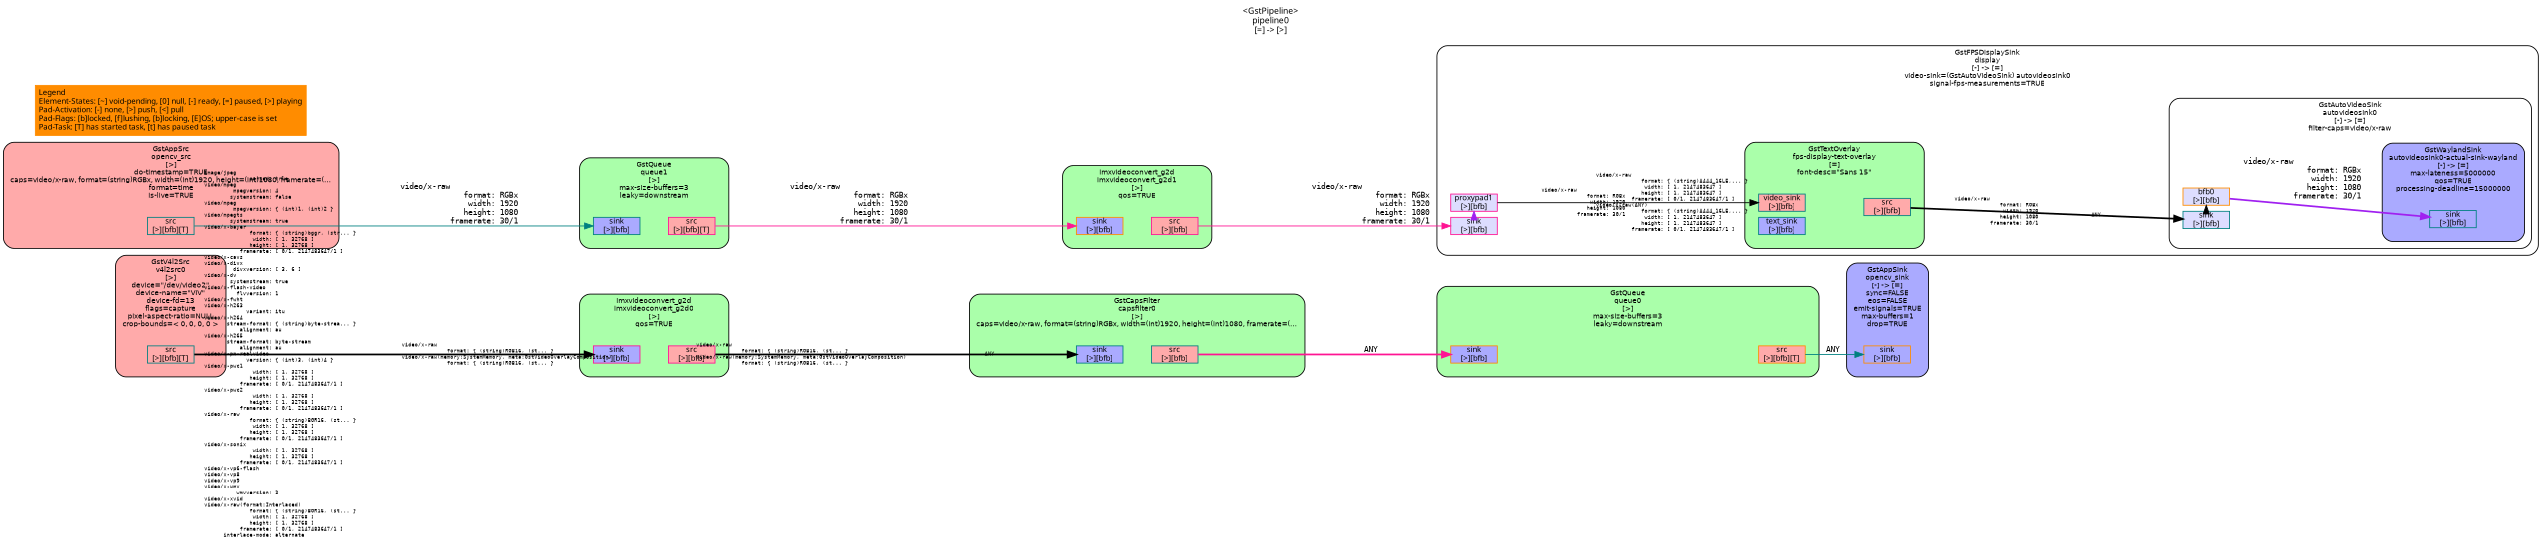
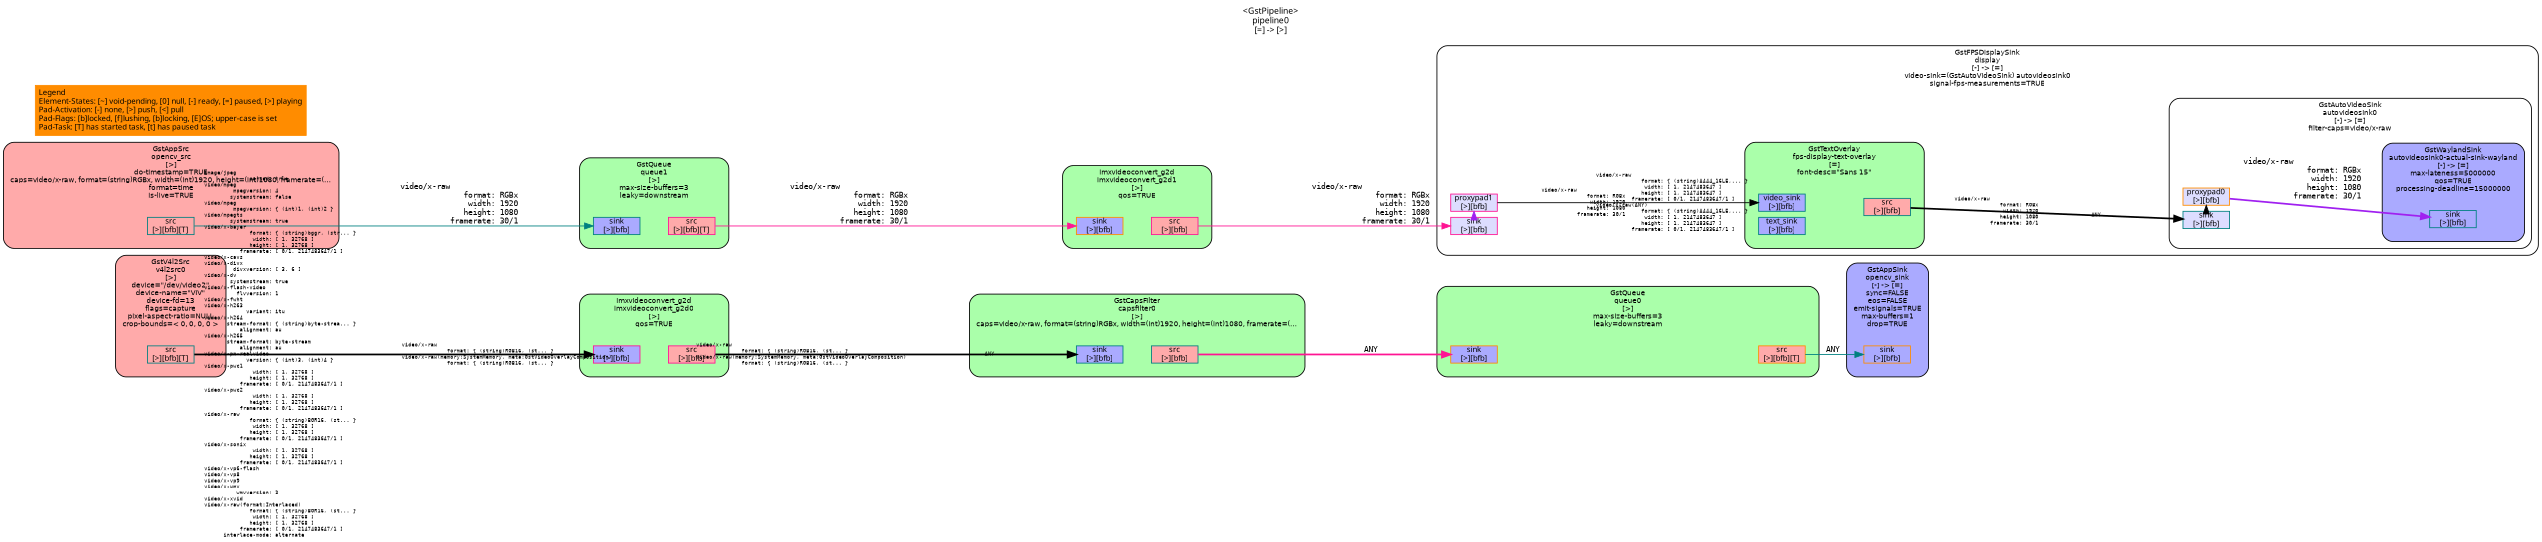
  digraph {
    fontname=sans
    fontsize=10
    label="<GstPipeline>\npipeline0\n[=] -> [>]"
    labelloc=t
    nodesep=.1
    rankdir=LR
    ranksep=.2
    node [color=teal fillcolor="#aaaaff" fontname=sans fontsize=9 margin="0.0,0.0" shape=box style="filled,solid"]
    edge [fontname=monospace fontsize=9 labelfontsize=6 style=solid]
    n1 [height=0.2 label="sink\n[>][bfb]"]
    n2 [fillcolor="#ffaaaa" height=0.2 label="src\n[>][bfb]"]
    n3 [color=deeppink fillcolor="#ddddff" height=0.2 label="proxypad1\n[>][bfb]"]
    n4 [color=deeppink fillcolor="#ddddff" height=0.2 label="sink\n[>][bfb]"]
-   n5 [fillcolor="#ffaaaa" height=0.2 label="video_sink\n[>][bfb]"]
+   n5 [height=0.2 label="video_sink\n[>][bfb]"]
    n6 [height=0.2 label="text_sink\n[>][bfb]"]
    n7 [fillcolor="#ffaaaa" height=0.2 label="src\n[>][bfb]"]
    n8 [fillcolor="#ddddff" height=0.2 label="sink\n[>][bfb]"]
-   n9 [color=darkorange fillcolor="#ddddff" height=0.2 label="bfb0\n[>][bfb]"]
+   n9 [color=darkorange fillcolor="#ddddff" height=0.2 label="proxypad0\n[>][bfb]"]
    n10 [height=0.2 label="sink\n[>][bfb]"]
    n11 [height=0.2 label="sink\n[>][bfb]"]
    n12 [color=deeppink fillcolor="#ffaaaa" height=0.2 label="src\n[>][bfb][T]"]
    n13 [color=darkorange height=0.2 label="sink\n[>][bfb]"]
    n14 [color=deeppink fillcolor="#ffaaaa" height=0.2 label="src\n[>][bfb]"]
    n15 [fillcolor="#ffaaaa" height=0.2 label="src\n[>][bfb][T]"]
    n16 [color=darkorange height=0.2 label="sink\n[>][bfb]"]
    n17 [color=darkorange height=0.2 label="sink\n[>][bfb]"]
    n18 [color=darkorange fillcolor="#ffaaaa" height=0.2 label="src\n[>][bfb][T]"]
    n19 [color=deeppink height=0.2 label="sink\n[>][bfb]"]
    n20 [color=deeppink fillcolor="#ffaaaa" height=0.2 label="src\n[>][bfb]"]
    n21 [fillcolor="#ffaaaa" height=0.2 label="src\n[>][bfb][T]"]
    n22 [color=darkorange label="Legend\lElement-States: [~] void-pending, [0] null, [-] ready, [=] paused, [>] playing\lPad-Activation: [-] none, [>] push, [<] pull\lPad-Flags: [b]locked, [f]lushing, [b]locking, [E]OS; upper-case is set\lPad-Task: [T] has started task, [t] has paused task\l" margin="0.05,0.05" style=filled fillcolor=""]
    subgraph cluster_1 {
      color=black
      fillcolor="#aaffaa"
      fontname="Bitstream Vera Sans"
      fontsize=8
      label="GstCapsFilter\ncapsfilter0\n[>]\ncaps=video/x-raw, format=(string)RGBx, width=(int)1920, height=(int)1080, framerate=(…"
      style="filled,rounded"
      subgraph cluster_2 {
        color=black
        fillcolor="#aaffaa"
        fontname="Bitstream Vera Sans"
        fontsize=8
        label=""
        style=invis
        n1
      }
      subgraph cluster_3 {
        color=black
        fillcolor="#aaffaa"
        fontname="Bitstream Vera Sans"
        fontsize=8
        label=""
        style=invis
        n2
      }
    }
    subgraph cluster_4 {
      color=black
      fillcolor="#ffffff"
      fontname="Bitstream Vera Sans"
      fontsize=8
      label="GstFPSDisplaySink\ndisplay\n[-] -> [=]\nvideo-sink=(GstAutoVideoSink) autovideosink0\nsignal-fps-measurements=TRUE"
      style="filled,rounded"
      subgraph cluster_5 {
        color=black
        fillcolor="#ffffff"
        fontname="Bitstream Vera Sans"
        fontsize=8
        label=""
        style=invis
        n3
        n4
      }
      subgraph cluster_6 {
        color=black
        fillcolor="#aaffaa"
        fontname="Bitstream Vera Sans"
        fontsize=8
        label="GstTextOverlay\nfps-display-text-overlay\n[=]\nfont-desc=\"Sans 15\""
        style="filled,rounded"
        subgraph cluster_7 {
          color=black
          fillcolor="#aaffaa"
          fontname="Bitstream Vera Sans"
          fontsize=8
          label=""
          style=invis
          n5
          n6
        }
        subgraph cluster_8 {
          color=black
          fillcolor="#aaffaa"
          fontname="Bitstream Vera Sans"
          fontsize=8
          label=""
          style=invis
          n7
        }
      }
      subgraph cluster_9 {
        color=black
        fillcolor="#ffffff"
        fontname="Bitstream Vera Sans"
        fontsize=8
        label="GstAutoVideoSink\nautovideosink0\n[-] -> [=]\nfilter-caps=video/x-raw"
        style="filled,rounded"
        subgraph cluster_10 {
          color=black
          fillcolor="#ffffff"
          fontname="Bitstream Vera Sans"
          fontsize=8
          label=""
          style=invis
          n8
          n9
        }
        subgraph cluster_11 {
          color=black
          fillcolor="#aaaaff"
          fontname="Bitstream Vera Sans"
          fontsize=8
          label="GstWaylandSink\nautovideosink0-actual-sink-wayland\n[-] -> [=]\nmax-lateness=5000000\nqos=TRUE\nprocessing-deadline=15000000"
          style="filled,rounded"
          subgraph cluster_12 {
            color=black
            fillcolor="#aaaaff"
            fontname="Bitstream Vera Sans"
            fontsize=8
            label=""
            style=invis
            n10
          }
        }
      }
    }
    subgraph cluster_13 {
      color=black
      fillcolor="#aaffaa"
      fontname="Bitstream Vera Sans"
      fontsize=8
      label="GstQueue\nqueue1\n[>]\nmax-size-buffers=3\nleaky=downstream"
      style="filled,rounded"
      subgraph cluster_14 {
        color=black
        fillcolor="#aaffaa"
        fontname="Bitstream Vera Sans"
        fontsize=8
        label=""
        style=invis
        n11
      }
      subgraph cluster_15 {
        color=black
        fillcolor="#aaffaa"
        fontname="Bitstream Vera Sans"
        fontsize=8
        label=""
        style=invis
        n12
      }
    }
    subgraph cluster_16 {
      color=black
      fillcolor="#aaffaa"
      fontname="Bitstream Vera Sans"
      fontsize=8
      label="imxvideoconvert_g2d\nimxvideoconvert_g2d1\n[>]\nqos=TRUE"
      style="filled,rounded"
      subgraph cluster_17 {
        color=black
        fillcolor="#aaffaa"
        fontname="Bitstream Vera Sans"
        fontsize=8
        label=""
        style=invis
        n13
      }
      subgraph cluster_18 {
        color=black
        fillcolor="#aaffaa"
        fontname="Bitstream Vera Sans"
        fontsize=8
        label=""
        style=invis
        n14
      }
    }
    subgraph cluster_19 {
      color=black
      fillcolor="#ffaaaa"
      fontname="Bitstream Vera Sans"
      fontsize=8
      label="GstAppSrc\nopencv_src\n[>]\ndo-timestamp=TRUE\ncaps=video/x-raw, format=(string)RGBx, width=(int)1920, height=(int)1080, framerate=(…\nformat=time\nis-live=TRUE"
      style="filled,rounded"
      subgraph cluster_20 {
        color=black
        fillcolor="#ffaaaa"
        fontname="Bitstream Vera Sans"
        fontsize=8
        label=""
        style=invis
        n15
      }
    }
    subgraph cluster_21 {
      color=black
      fillcolor="#aaaaff"
      fontname="Bitstream Vera Sans"
      fontsize=8
      label="GstAppSink\nopencv_sink\n[-] -> [=]\nsync=FALSE\neos=FALSE\nemit-signals=TRUE\nmax-buffers=1\ndrop=TRUE"
      style="filled,rounded"
      subgraph cluster_22 {
        color=black
        fillcolor="#aaaaff"
        fontname="Bitstream Vera Sans"
        fontsize=8
        label=""
        style=invis
        n16
      }
    }
    subgraph cluster_23 {
      color=black
      fillcolor="#aaffaa"
      fontname="Bitstream Vera Sans"
      fontsize=8
      label="GstQueue\nqueue0\n[>]\nmax-size-buffers=3\nleaky=downstream"
      style="filled,rounded"
      subgraph cluster_24 {
        color=black
        fillcolor="#aaffaa"
        fontname="Bitstream Vera Sans"
        fontsize=8
        label=""
        style=invis
        n17
      }
      subgraph cluster_25 {
        color=black
        fillcolor="#aaffaa"
        fontname="Bitstream Vera Sans"
        fontsize=8
        label=""
        style=invis
        n18
      }
    }
    subgraph cluster_26 {
      color=black
      fillcolor="#aaffaa"
      fontname="Bitstream Vera Sans"
      fontsize=8
      label="imxvideoconvert_g2d\nimxvideoconvert_g2d0\n[>]\nqos=TRUE"
      style="filled,rounded"
      subgraph cluster_27 {
        color=black
        fillcolor="#aaffaa"
        fontname="Bitstream Vera Sans"
        fontsize=8
        label=""
        style=invis
        n19
      }
      subgraph cluster_28 {
        color=black
        fillcolor="#aaffaa"
        fontname="Bitstream Vera Sans"
        fontsize=8
        label=""
        style=invis
        n20
      }
    }
    subgraph cluster_29 {
      color=black
      fillcolor="#ffaaaa"
      fontname="Bitstream Vera Sans"
      fontsize=8
      label="GstV4l2Src\nv4l2src0\n[>]\ndevice=\"/dev/video2\"\ndevice-name=\"VIV\"\ndevice-fd=13\nflags=capture\npixel-aspect-ratio=NULL\ncrop-bounds=< 0, 0, 0, 0 >"
      style="filled,rounded"
      subgraph cluster_30 {
        color=black
        fillcolor="#ffaaaa"
        fontname="Bitstream Vera Sans"
        fontsize=8
        label=""
        style=invis
        n21
      }
    }
    n1 -> n2 [style=invis]
    n2 -> n17 [color=deeppink label=ANY style=bold]
    n3 -> n5 [color=black headlabel="video/x-raw\l              format: { (string)A444_16LE,... }\l               width: [ 1, 2147483647 ]\l              height: [ 1, 2147483647 ]\l           framerate: [ 0/1, 2147483647/1 ]\lvideo/x-raw(ANY)\l              format: { (string)A444_16LE,... }\l               width: [ 1, 2147483647 ]\l              height: [ 1, 2147483647 ]\l           framerate: [ 0/1, 2147483647/1 ]\l" label="                                                  " labelangle=0 labeldistance=10 taillabel="video/x-raw\l              format: RGBx\l               width: 1920\l              height: 1080\l           framerate: 30/1\l"]
    n4 -> n3 [color=purple minlen=0]
    n5 -> n7 [style=invis]
    n7 -> n8 [color=black headlabel=ANY label="                                                  " labelangle=0 labeldistance=10 style=bold taillabel="video/x-raw\l              format: RGBx\l               width: 1920\l              height: 1080\l           framerate: 30/1\l"]
    n8 -> n9 [color=black minlen=0]
    n9 -> n10 [color=purple label="video/x-raw\l              format: RGBx\l               width: 1920\l              height: 1080\l           framerate: 30/1\l" style=bold]
    n11 -> n12 [style=invis]
    n12 -> n13 [color=deeppink label="video/x-raw\l              format: RGBx\l               width: 1920\l              height: 1080\l           framerate: 30/1\l"]
    n13 -> n14 [style=invis]
    n14 -> n4 [color=deeppink label="video/x-raw\l              format: RGBx\l               width: 1920\l              height: 1080\l           framerate: 30/1\l"]
    n15 -> n11 [color=teal label="video/x-raw\l              format: RGBx\l               width: 1920\l              height: 1080\l           framerate: 30/1\l"]
    n17 -> n18 [style=invis]
    n18 -> n16 [color=teal label=ANY]
    n19 -> n20 [style=invis]
    n20 -> n1 [color=black headlabel=ANY label="                                                  " labelangle=0 labeldistance=10 style=bold taillabel="video/x-raw\l              format: { (string)RGB16, (st... }\lvideo/x-raw(memory:SystemMemory, meta:GstVideoOverlayComposition)\l              format: { (string)RGB16, (st... }\l"]
    n21 -> n19 [color=black headlabel="video/x-raw\l              format: { (string)RGB16, (st... }\lvideo/x-raw(memory:SystemMemory, meta:GstVideoOverlayComposition)\l              format: { (string)RGB16, (st... }\l" label="                                                  " labelangle=0 labeldistance=10 style=bold taillabel="image/jpeg\l              parsed: true\lvideo/mpeg\l         mpegversion: 4\l        systemstream: false\lvideo/mpeg\l         mpegversion: { (int)1, (int)2 }\lvideo/mpegts\l        systemstream: true\lvideo/x-bayer\l              format: { (string)bggr, (str... }\l               width: [ 1, 32768 ]\l              height: [ 1, 32768 ]\l           framerate: [ 0/1, 2147483647/1 ]\lvideo/x-cavs\lvideo/x-divx\l         divxversion: [ 3, 6 ]\lvideo/x-dv\l        systemstream: true\lvideo/x-flash-video\l          flvversion: 1\lvideo/x-fwht\lvideo/x-h263\l             variant: itu\lvideo/x-h264\l       stream-format: { (string)byte-strea... }\l           alignment: au\lvideo/x-h265\l       stream-format: byte-stream\l           alignment: au\lvideo/x-pn-realvideo\l             version: { (int)3, (int)4 }\lvideo/x-pwc1\l               width: [ 1, 32768 ]\l              height: [ 1, 32768 ]\l           framerate: [ 0/1, 2147483647/1 ]\lvideo/x-pwc2\l               width: [ 1, 32768 ]\l              height: [ 1, 32768 ]\l           framerate: [ 0/1, 2147483647/1 ]\lvideo/x-raw\l              format: { (string)BGR16, (st... }\l               width: [ 1, 32768 ]\l              height: [ 1, 32768 ]\l           framerate: [ 0/1, 2147483647/1 ]\lvideo/x-sonix\l               width: [ 1, 32768 ]\l              height: [ 1, 32768 ]\l           framerate: [ 0/1, 2147483647/1 ]\lvideo/x-vp6-flash\lvideo/x-vp8\lvideo/x-vp9\lvideo/x-wmv\l          wmvversion: 3\lvideo/x-xvid\lvideo/x-raw(format:Interlaced)\l              format: { (string)BGR16, (st... }\l               width: [ 1, 32768 ]\l              height: [ 1, 32768 ]\l           framerate: [ 0/1, 2147483647/1 ]\l      interlace-mode: alternate\l"]
  }
